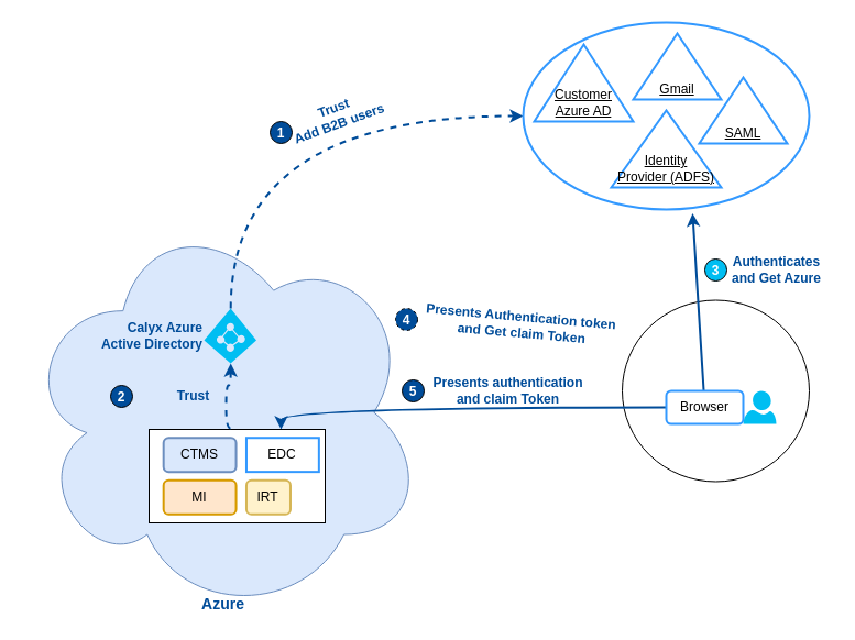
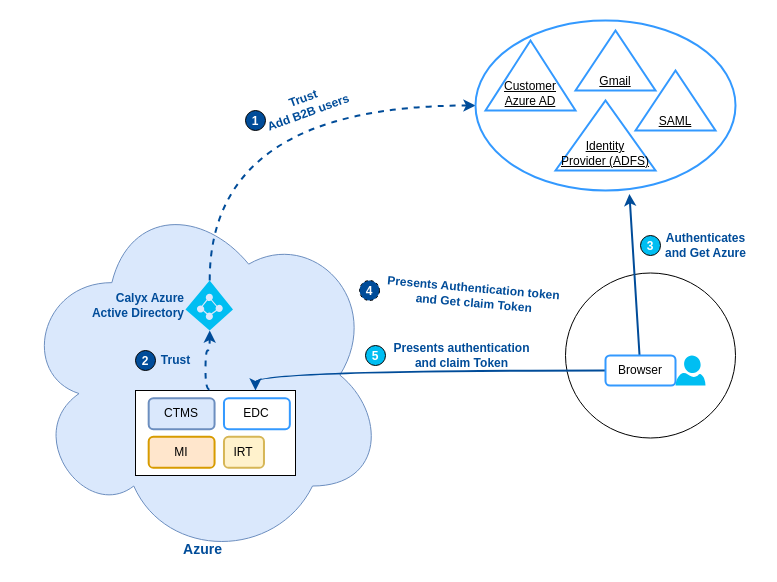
  <mxCell id="0" />
  <mxCell id="1" parent="0" />
  <mxCell id="2" value="&lt;font color=&quot;#004c99&quot; size=&quot;1&quot;&gt;&lt;b style=&quot;font-size: 14px ; line-height: 80%&quot;&gt;Azure&lt;/b&gt;&lt;/font&gt;" style="ellipse;shape=cloud;whiteSpace=wrap;html=1;verticalAlign=bottom;fillColor=#dae8fc;strokeColor=#6c8ebf;rotation=0;" vertex="1" parent="1"><mxGeometry x="20.15" y="189.67" width="364.85" height="369.82" as="geometry" /></mxCell>
  <mxCell id="3" style="edgeStyle=orthogonalEdgeStyle;curved=1;orthogonalLoop=1;jettySize=auto;html=1;entryX=0;entryY=0.5;entryDx=0;entryDy=0;fillColor=#0050ef;strokeWidth=2;dashed=1;exitX=0.51;exitY=0;exitDx=0;exitDy=0;exitPerimeter=0;strokeColor=#004C99;" edge="1" parent="1" source="4" target="16"><mxGeometry relative="1" as="geometry"><Array as="points"><mxPoint x="209" y="105" /></Array></mxGeometry></mxCell>
  <mxCell id="4" value="&lt;b&gt;&lt;font color=&quot;#004c99&quot;&gt;Calyx Azure &lt;br&gt;Active Directory&lt;/font&gt;&lt;/b&gt;" style="verticalLabelPosition=middle;html=1;verticalAlign=middle;align=right;strokeColor=none;fillColor=#00BEF2;shape=mxgraph.azure.azure_active_directory;labelPosition=left;" vertex="1" parent="1"><mxGeometry x="185" y="280" width="47.5" height="50" as="geometry" /></mxCell>
  <mxCell id="5" value="" style="ellipse;whiteSpace=wrap;html=1;" vertex="1" parent="1"><mxGeometry x="565" y="272.5" width="170" height="165" as="geometry" /></mxCell>
  <mxCell id="6" style="edgeStyle=orthogonalEdgeStyle;curved=1;orthogonalLoop=1;jettySize=auto;html=1;strokeWidth=2;entryX=0.75;entryY=0;entryDx=0;entryDy=0;strokeColor=#004C99;" edge="1" parent="1" source="8" target="10"><mxGeometry relative="1" as="geometry"><mxPoint x="385" y="380" as="targetPoint" /></mxGeometry></mxCell>
  <mxCell id="7" style="orthogonalLoop=1;jettySize=auto;html=1;entryX=0.592;entryY=1.02;entryDx=0;entryDy=0;entryPerimeter=0;fontColor=#004C99;strokeWidth=2;strokeColor=#004C99;" edge="1" parent="1" source="8" target="16"><mxGeometry relative="1" as="geometry" /></mxCell>
  <mxCell id="8" value="Browser" style="rounded=1;whiteSpace=wrap;html=1;strokeColor=#3399FF;strokeWidth=2;" vertex="1" parent="1"><mxGeometry x="605" y="355" width="70" height="30" as="geometry" /></mxCell>
  <mxCell id="9" value="" style="group" vertex="1" connectable="0" parent="1"><mxGeometry x="135" y="390" width="160" height="85" as="geometry" /></mxCell>
  <mxCell id="10" value="" style="rounded=0;whiteSpace=wrap;html=1;strokeWidth=1;verticalAlign=bottom;" vertex="1" parent="9"><mxGeometry width="160" height="85" as="geometry" /></mxCell>
  <mxCell id="11" value="IRT" style="rounded=1;whiteSpace=wrap;html=1;strokeColor=#d6b656;strokeWidth=2;fillColor=#fff2cc;" vertex="1" parent="9"><mxGeometry x="88.471" y="46.364" width="40" height="30.909" as="geometry" /></mxCell>
  <mxCell id="12" value="MI" style="rounded=1;whiteSpace=wrap;html=1;strokeColor=#d79b00;strokeWidth=2;fillColor=#ffe6cc;" vertex="1" parent="9"><mxGeometry x="13.176" y="46.364" width="65.882" height="30.909" as="geometry" /></mxCell>
  <mxCell id="13" value="CTMS" style="rounded=1;whiteSpace=wrap;html=1;strokeColor=#6c8ebf;strokeWidth=2;fillColor=#dae8fc;" vertex="1" parent="9"><mxGeometry x="13.176" y="7.727" width="65.882" height="30.909" as="geometry" /></mxCell>
- <mxCell id="14" value="EDC" style="whiteSpace=wrap;html=1;strokeColor=#3399FF;strokeWidth=2;rounded=0;" vertex="1" parent="9"><mxGeometry x="88.471" y="7.727" width="65.882" height="30.909" as="geometry" /></mxCell>
+ <mxCell id="14" value="EDC" style="rounded=1;whiteSpace=wrap;html=1;strokeColor=#3399FF;strokeWidth=2;" vertex="1" parent="9"><mxGeometry x="88.471" y="7.727" width="65.882" height="30.909" as="geometry" /></mxCell>
  <mxCell id="15" value="" style="group" vertex="1" connectable="0" parent="1"><mxGeometry x="475" y="20" width="260" height="170" as="geometry" /></mxCell>
  <mxCell id="16" value="" style="ellipse;whiteSpace=wrap;html=1;strokeColor=#3399FF;strokeWidth=2;verticalAlign=bottom;" vertex="1" parent="15"><mxGeometry width="260" height="170" as="geometry" /></mxCell>
  <mxCell id="17" value="SAML" style="triangle;whiteSpace=wrap;html=1;strokeColor=#3399FF;strokeWidth=2;verticalAlign=bottom;fontStyle=4;rotation=0;textDirection=ltr;direction=north;" vertex="1" parent="15"><mxGeometry x="160" y="50" width="80" height="60" as="geometry" /></mxCell>
  <mxCell id="18" value="Gmail" style="triangle;whiteSpace=wrap;html=1;strokeColor=#3399FF;strokeWidth=2;verticalAlign=bottom;fontStyle=4;rotation=0;textDirection=ltr;direction=north;" vertex="1" parent="15"><mxGeometry x="100" y="10" width="80" height="60" as="geometry" /></mxCell>
  <mxCell id="19" value="Identity &lt;br&gt;Provider (ADFS)" style="triangle;whiteSpace=wrap;html=1;strokeColor=#3399FF;strokeWidth=2;verticalAlign=bottom;fontStyle=4;rotation=0;textDirection=ltr;direction=north;" vertex="1" parent="15"><mxGeometry x="80" y="80" width="100" height="70" as="geometry" /></mxCell>
  <mxCell id="20" value="Customer &lt;br&gt;Azure AD" style="triangle;whiteSpace=wrap;html=1;strokeColor=#3399FF;strokeWidth=2;verticalAlign=bottom;fontStyle=4;rotation=0;textDirection=ltr;direction=north;" vertex="1" parent="15"><mxGeometry x="10" y="20" width="90" height="70" as="geometry" /></mxCell>
  <mxCell id="21" value="Authenticates &lt;br&gt;and Get Azure" style="text;html=1;align=center;verticalAlign=middle;resizable=0;points=[];autosize=1;strokeColor=none;fontStyle=1;fontColor=#004C99;" vertex="1" parent="1"><mxGeometry x="655" y="230" width="100" height="30" as="geometry" /></mxCell>
  <mxCell id="22" style="edgeStyle=orthogonalEdgeStyle;curved=1;orthogonalLoop=1;jettySize=auto;html=1;entryX=0.51;entryY=1;entryDx=0;entryDy=0;entryPerimeter=0;strokeWidth=2;dashed=1;fillColor=#0050ef;strokeColor=#004C99;" edge="1" parent="1" target="4"><mxGeometry relative="1" as="geometry"><mxPoint x="209" y="389" as="sourcePoint" /><Array as="points"><mxPoint x="205" y="389" /><mxPoint x="205" y="350" /><mxPoint x="209" y="350" /></Array></mxGeometry></mxCell>
  <mxCell id="23" value="Presents Authentication token&amp;nbsp;&lt;br&gt;and Get claim Token" style="text;html=1;align=center;verticalAlign=middle;resizable=0;points=[];autosize=1;strokeColor=none;fontStyle=1;fontColor=#004C99;rotation=5;" vertex="1" parent="1"><mxGeometry x="379" y="280" width="190" height="30" as="geometry" /></mxCell>
  <mxCell id="24" value="Presents authentication &lt;br&gt;and claim Token" style="text;html=1;align=center;verticalAlign=middle;resizable=0;points=[];autosize=1;strokeColor=none;fontStyle=1;fontColor=#004C99;" vertex="1" parent="1"><mxGeometry x="386" y="340" width="150" height="30" as="geometry" /></mxCell>
  <mxCell id="25" value="Trust&lt;br&gt;Add B2B users" style="text;html=1;align=center;verticalAlign=middle;resizable=0;points=[];autosize=1;strokeColor=none;fontStyle=1;fontColor=#004C99;rotation=-20;" vertex="1" parent="1"><mxGeometry x="255" y="90" width="100" height="30" as="geometry" /></mxCell>
  <mxCell id="26" value="Trust" style="text;html=1;align=center;verticalAlign=middle;resizable=0;points=[];autosize=1;strokeColor=none;fontStyle=1;fontColor=#004C99;" vertex="1" parent="1"><mxGeometry x="155" y="350" width="40" height="20" as="geometry" /></mxCell>
  <mxCell id="27" value="" style="verticalLabelPosition=bottom;html=1;verticalAlign=top;align=center;strokeColor=none;fillColor=#00BEF2;shape=mxgraph.azure.user;fontColor=#004C99;" vertex="1" parent="1"><mxGeometry x="675" y="355" width="30" height="30" as="geometry" /></mxCell>
  <mxCell id="28" value="3" style="ellipse;whiteSpace=wrap;html=1;aspect=fixed;strokeColor=#000000;strokeWidth=1;verticalAlign=bottom;fillColor=#00bef2;fontColor=#FFFFFF;fontSize=12;fontStyle=1;" vertex="1" parent="1"><mxGeometry x="640" y="235" width="20" height="20" as="geometry" /></mxCell>
  <mxCell id="29" value="1" style="ellipse;whiteSpace=wrap;html=1;aspect=fixed;strokeColor=#000000;strokeWidth=1;verticalAlign=bottom;fillColor=#004C99;fontColor=#FFFFFF;fontSize=12;fontStyle=1" vertex="1" parent="1"><mxGeometry x="245" y="110" width="20" height="20" as="geometry" /></mxCell>
- <mxCell id="30" value="2" style="ellipse;whiteSpace=wrap;html=1;aspect=fixed;strokeColor=#000000;strokeWidth=1;verticalAlign=bottom;fillColor=#004C99;fontColor=#FFFFFF;fontSize=12;fontStyle=1" vertex="1" parent="1"><mxGeometry x="100" y="350" width="20" height="20" as="geometry" /></mxCell>
+ <mxCell id="30" value="2" style="ellipse;whiteSpace=wrap;html=1;aspect=fixed;strokeColor=#000000;strokeWidth=1;verticalAlign=bottom;fillColor=#004C99;fontColor=#FFFFFF;fontSize=12;fontStyle=1" vertex="1" parent="1"><mxGeometry x="135" y="350" width="20" height="20" as="geometry" /></mxCell>
  <mxCell id="31" value="4" style="ellipse;whiteSpace=wrap;html=1;aspect=fixed;strokeColor=#000000;strokeWidth=1;verticalAlign=bottom;fillColor=#004C99;fontColor=#FFFFFF;fontSize=12;fontStyle=1;dashed=1;" vertex="1" parent="1"><mxGeometry x="359" y="280" width="20" height="20" as="geometry" /></mxCell>
- <mxCell id="32" value="5" style="ellipse;whiteSpace=wrap;html=1;aspect=fixed;strokeColor=#000000;strokeWidth=1;verticalAlign=bottom;fillColor=#004C99;fontColor=#FFFFFF;fontSize=12;fontStyle=1" vertex="1" parent="1"><mxGeometry x="365" y="345" width="20" height="20" as="geometry" /></mxCell>
+ <mxCell id="32" value="5" style="ellipse;whiteSpace=wrap;html=1;aspect=fixed;strokeColor=#000000;strokeWidth=1;verticalAlign=bottom;fillColor=#00bef2;fontColor=#FFFFFF;fontSize=12;fontStyle=1;" vertex="1" parent="1"><mxGeometry x="365" y="345" width="20" height="20" as="geometry" /></mxCell>
